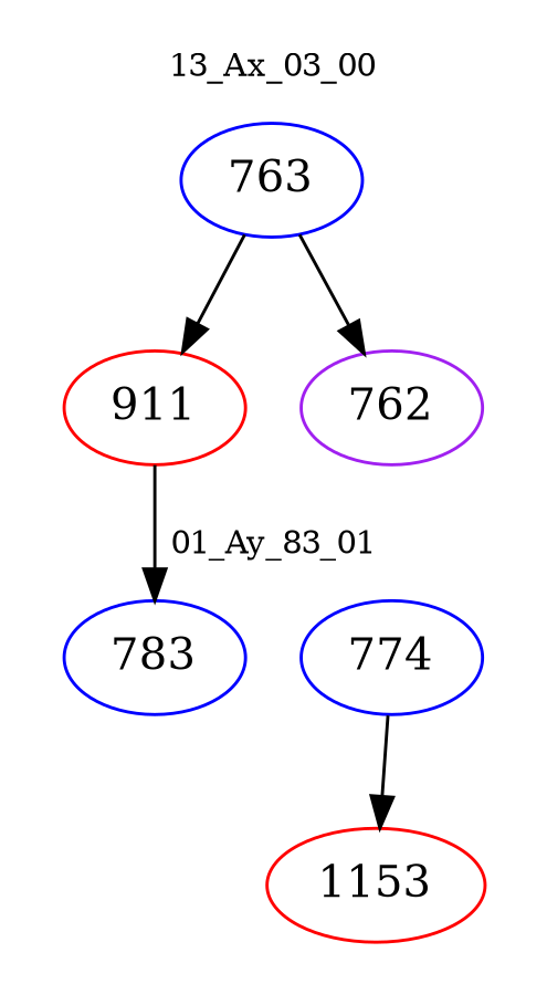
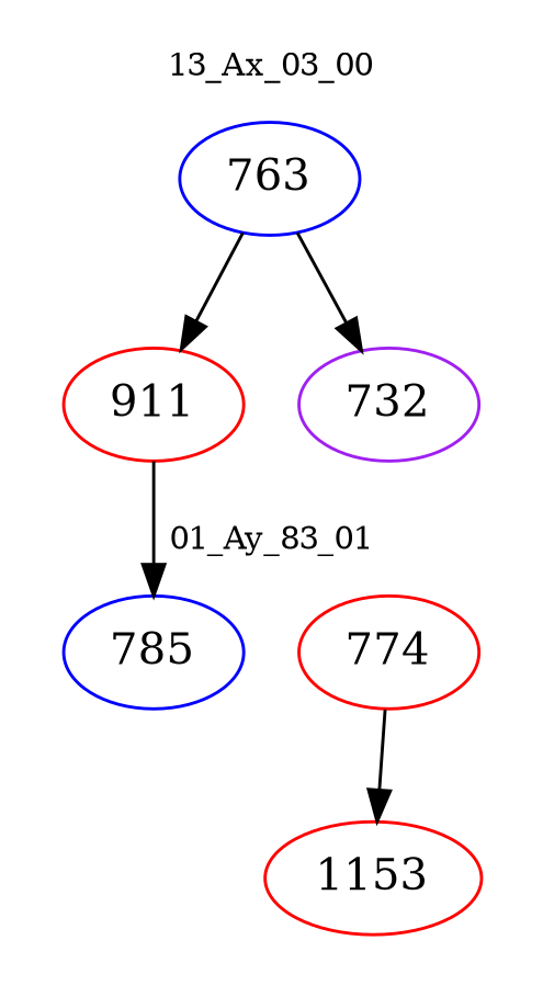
  digraph {
    node [color=blue]
    edge [color=black]
-   n1 [label=774]
-   n2 [label=783]
+   n1 [color=red label=774]
+   n2 [label=785]
    n3 [color=red label=1153]
    n4 [label=763]
    n5 [color=red label=911]
-   n6 [color=purple label=762]
+   n6 [color=purple label=732]
    subgraph cluster_1 {
      color=white
      fontsize=10
      label="01_Ay_83_01"
      n1
      n2
      n3
    }
    subgraph cluster_2 {
      color=white
      fontsize=10
      label="13_Ax_03_00"
      n4
      n5
      n6
    }
    n1 -> n3
    n4 -> n5
    n4 -> n6
    n5 -> n2
  }
